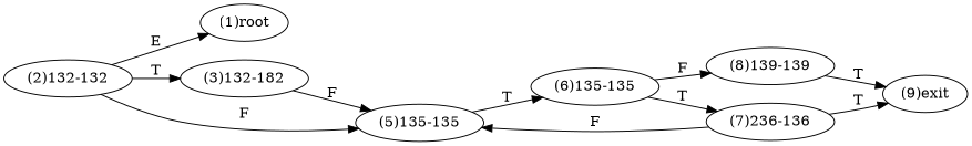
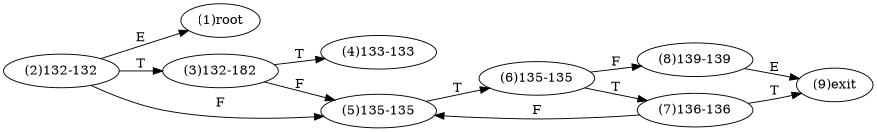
  digraph {
    rankdir=LR
    n1 [label="(1)root"]
    n2 [label="(2)132-132"]
    n3 [label="(3)132-182"]
    n4 [label="(5)135-135"]
+   n5 [label="(4)133-133"]
    n6 [label="(6)135-135"]
    n7 [label="(9)exit"]
-   n8 [label="(7)236-136"]
+   n8 [label="(7)136-136"]
    n9 [label="(8)139-139"]
    n2 -> n1 [label=E]
    n2 -> n3 [label=T]
    n2 -> n4 [label=F]
    n3 -> n4 [label=F]
+   n3 -> n5 [label=T]
    n4 -> n6 [label=T]
    n6 -> n8 [label=T]
    n6 -> n9 [label=F]
    n8 -> n4 [label=F]
    n8 -> n7 [label=T]
-   n9 -> n7 [label=T]
+   n9 -> n7 [label=E]
  }
